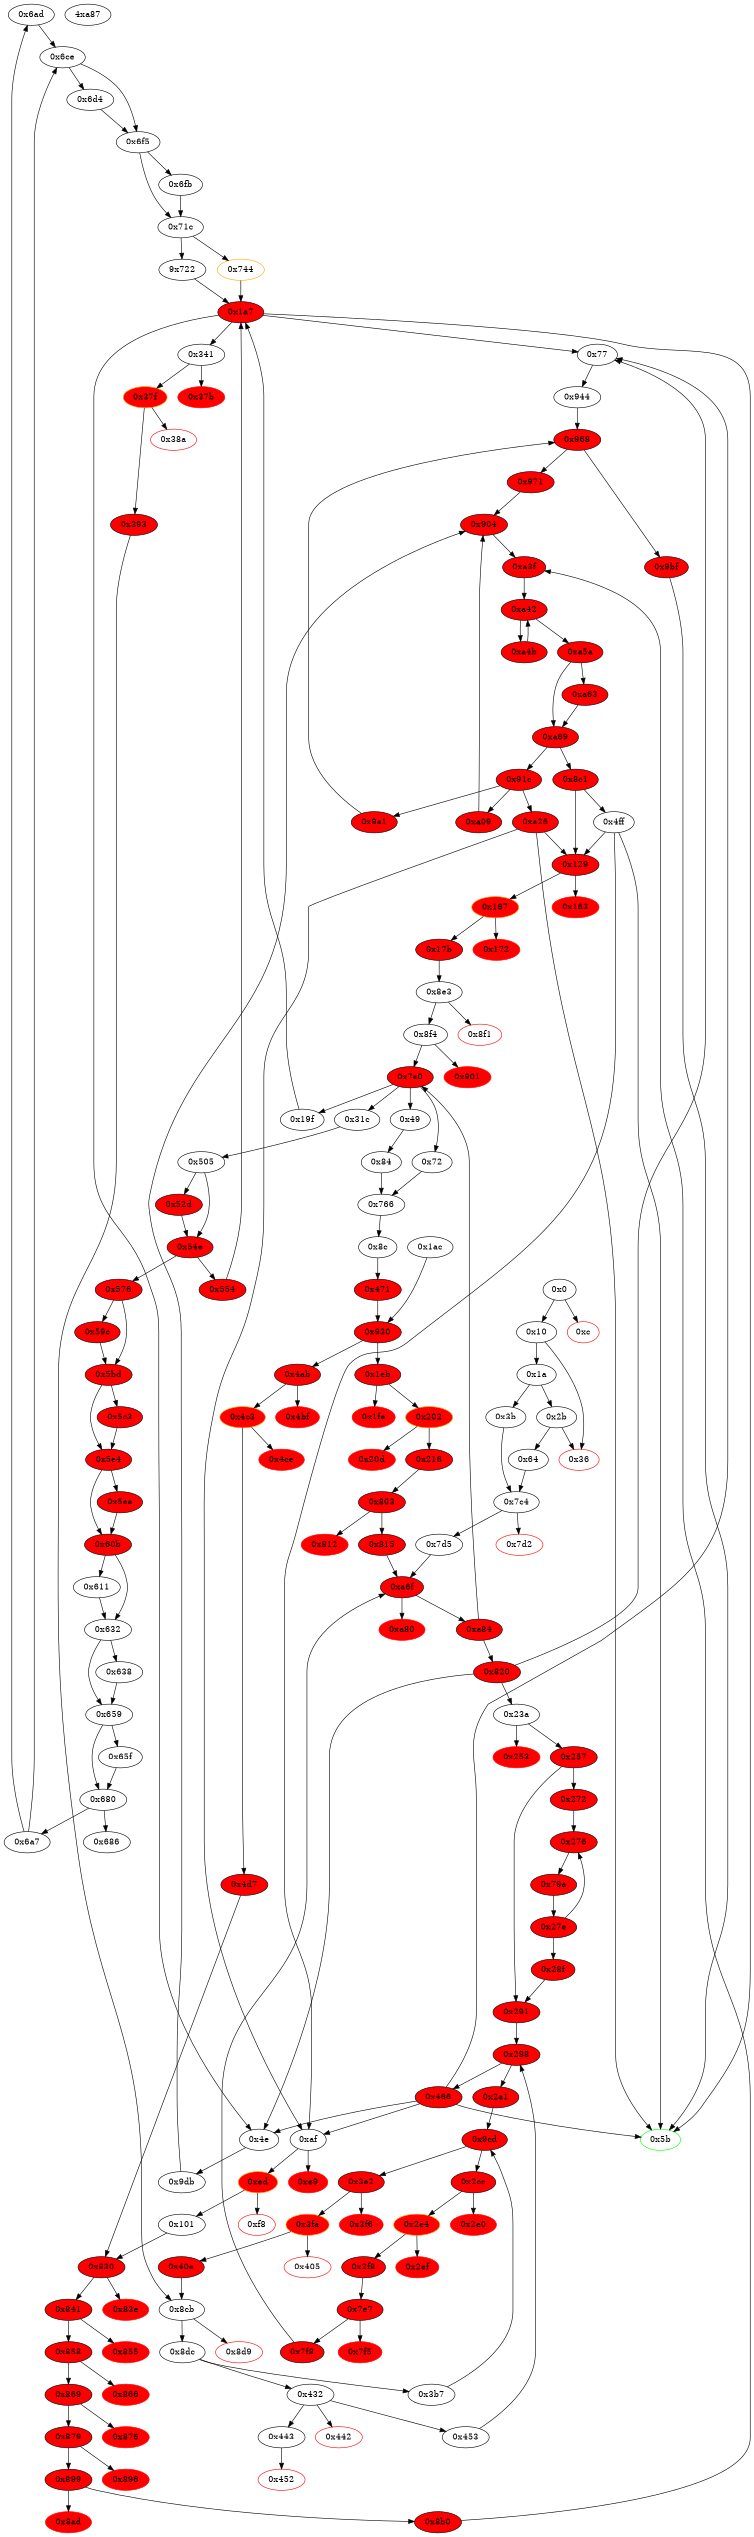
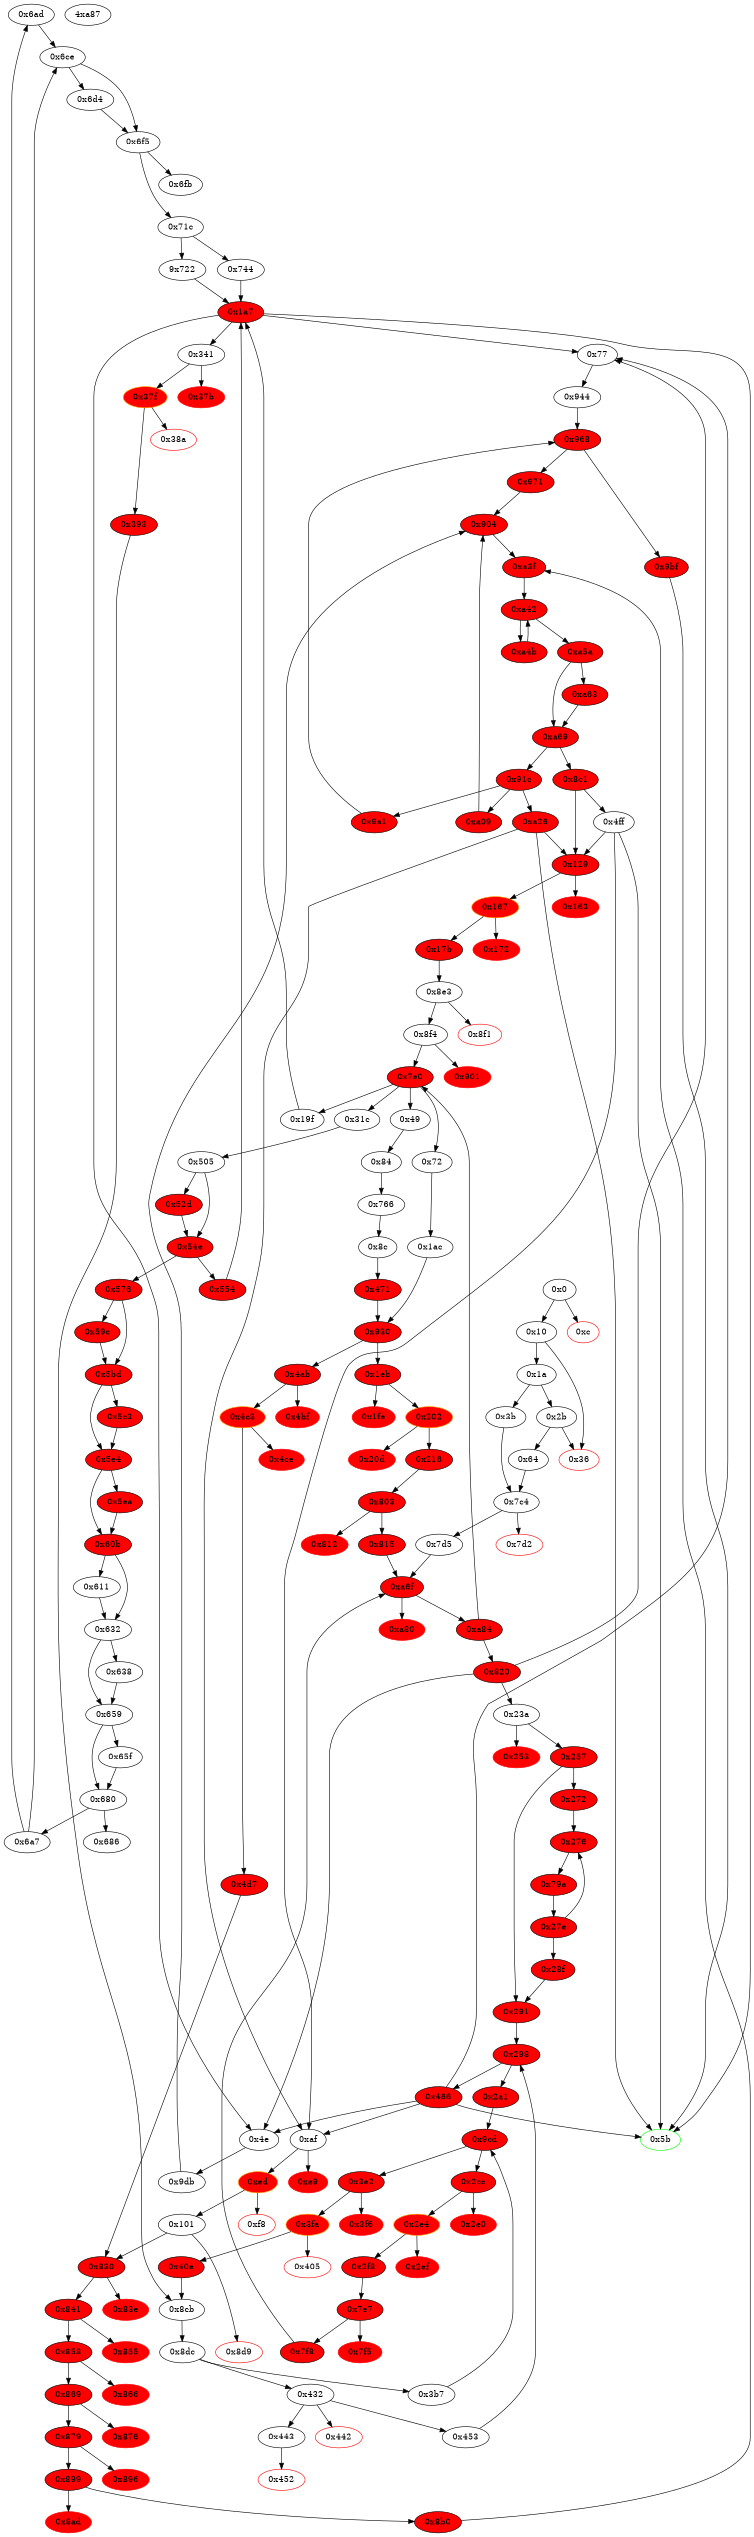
  strict digraph {
    node [fillcolor=red style=filled]
    "0x6ad" [fillcolor=white]
    "0x6ce" [fillcolor=white]
    "0x6d4" [fillcolor=white]
    "0x6f5" [fillcolor=white]
    "0x879"
    "0x899"
    "0x896" [color=red]
    "0x8ad" [color=red]
    "0x8b0"
    "0x2b" [fillcolor=white]
    "0x64" [fillcolor=white]
    "0x36" [color=red fillcolor=white]
    "0x7c4" [fillcolor=white]
    "0x432" [fillcolor=white]
    "0x442" [color=red fillcolor=white]
    "0x443" [fillcolor=white]
    "0x453" [fillcolor=white]
    "0x452" [color=red fillcolor=white]
    "0x7d2" [color=red fillcolor=white]
    "0x8cb" [fillcolor=white]
    "0x40e"
    "0x8dc" [fillcolor=white]
    "0x8d9" [color=red fillcolor=white]
    "0x8e3" [fillcolor=white]
    "0x8f1" [color=red fillcolor=white]
    "0x8f4" [fillcolor=white]
    "0x7e0"
    "0x901" [color=red]
    "0x28f"
    "0x291"
    "0x298"
    "0x2f8"
    "0x7e7"
    "0x7f5" [color=red]
    "0x7f8"
    "0x8c" [fillcolor=white]
    "0x471"
    "0x930"
    "0x71c" [fillcolor=white]
    "0x6fb" [fillcolor=white]
    n41 [fillcolor=white label="9x722"]
-   "0x744" [fillcolor=white color=orange]
+   "0x744" [fillcolor=white]
    "0x1a7"
    "0x77" [fillcolor=white]
    "0x820"
    "0x23a" [fillcolor=white]
    "0x4e" [fillcolor=white]
    "0x944" [fillcolor=white]
    "0x253" [color=red]
    "0x257"
    "0x9db" [fillcolor=white]
    "0x3b7" [fillcolor=white]
    "0x9cd"
    "0x2cc"
    "0x3e2"
    "0x0" [fillcolor=white]
    "0x10" [fillcolor=white]
    "0xc" [color=red fillcolor=white]
    "0x1a" [fillcolor=white]
    "0xed" [color=orange]
    "0x101" [fillcolor=white]
    "0xf8" [color=red fillcolor=white]
    "0x830"
    "0x83e" [color=red]
    "0x841"
    "0x84" [fillcolor=white]
    "0x766" [fillcolor=white]
    "0x968"
    "0x9bf"
    "0x971"
    "0x405" [color=red fillcolor=white]
    "0x5ea"
    "0x60b"
    "0x611" [fillcolor=white]
    "0x632" [fillcolor=white]
    "0xa42"
    "0xa4b"
    "0xa5a"
    "0xa63"
    "0xa69"
    "0x638" [fillcolor=white]
    "0x659" [fillcolor=white]
    "0x65f" [fillcolor=white]
    "0x680" [fillcolor=white]
    "0x167" [color=orange]
    "0x129"
    "0x163" [color=red]
    "0x17b"
    "0x172" [color=red]
    "0x686" [fillcolor=white]
    "0x6a7" [fillcolor=white]
    "0x341" [fillcolor=white]
    "0x37b" [color=red]
    "0x37f" [color=orange]
    "0x393"
    "0x38a" [color=red fillcolor=white]
    "0x7d5" [fillcolor=white]
    "0x2e4" [color=orange]
    "0x2e0" [color=red]
    "0x2ef" [color=red]
    "0x5b" [color=green fillcolor=white]
    "0x1ac" [fillcolor=white]
    "0x4ab"
    "0x1eb"
    "0x4c3" [color=orange]
    "0x4ce" [color=red]
    "0x4d7"
    "0x9a1"
    "0x19f" [fillcolor=white]
    "0x554"
    "0x4bf" [color=red]
    "0xa09"
    "0x904"
    "0xa3f"
    "0x466"
    "0xaf" [fillcolor=white]
    "0xe9" [color=red]
    "0xa84"
    "0x72" [fillcolor=white]
    "0x49" [fillcolor=white]
    "0x31c" [fillcolor=white]
    "0x815"
    "0xa6f"
    "0xa80" [color=red]
    "0x79a"
    "0x27e"
    "0x276"
    "0x505" [fillcolor=white]
    "0x54e"
    "0x52d"
    "0x576"
    "0x59c"
    "0x5bd"
    "0x5e4"
    "0x5c3"
    "0x8c1"
    "0x4ff" [fillcolor=white]
    "0x3fa" [color=orange]
    "0x3f6" [color=red]
    "0x91c"
    "0x216"
    "0x803"
    "0x812" [color=red]
    "0x2a1"
    "0x272"
    "0x3b" [fillcolor=white]
    "0xa26"
    "0x855" [color=red]
    n149 [fillcolor=white label="4xa87"]
    "0x858"
    "0x869"
    "0x866" [color=red]
    "0x876" [color=red]
    "0x202" [color=orange]
    "0x1fe" [color=red]
    "0x20d" [color=red]
    "0x6ad" -> "0x6ce"
    "0x6ce" -> "0x6d4"
    "0x6ce" -> "0x6f5"
    "0x6d4" -> "0x6f5"
    "0x6f5" -> "0x71c"
    "0x6f5" -> "0x6fb"
    "0x879" -> "0x899"
    "0x879" -> "0x896"
    "0x899" -> "0x8ad"
    "0x899" -> "0x8b0"
    "0x8b0" -> "0xa3f"
    "0x2b" -> "0x64"
    "0x2b" -> "0x36"
    "0x64" -> "0x7c4"
    "0x7c4" -> "0x7d2"
    "0x7c4" -> "0x7d5"
    "0x432" -> "0x442"
    "0x432" -> "0x443"
    "0x432" -> "0x453"
    "0x443" -> "0x452"
    "0x453" -> "0x298"
    "0x8cb" -> "0x8dc"
-   "0x8cb" -> "0x8d9"
+   "0x101" -> "0x8d9"
    "0x40e" -> "0x8cb"
    "0x8dc" -> "0x432"
    "0x8dc" -> "0x3b7"
    "0x8e3" -> "0x8f1"
    "0x8e3" -> "0x8f4"
    "0x8f4" -> "0x7e0"
    "0x8f4" -> "0x901"
    "0x7e0" -> "0x19f"
    "0x7e0" -> "0x72"
    "0x7e0" -> "0x49"
    "0x7e0" -> "0x31c"
    "0x28f" -> "0x291"
    "0x291" -> "0x298"
    "0x298" -> "0x466"
    "0x298" -> "0x2a1"
    "0x2f8" -> "0x7e7"
    "0x7e7" -> "0x7f5"
    "0x7e7" -> "0x7f8"
    "0x7f8" -> "0xa6f"
    "0x8c" -> "0x471"
    "0x471" -> "0x930"
    "0x930" -> "0x4ab"
    "0x930" -> "0x1eb"
    "0x71c" -> n41
    "0x71c" -> "0x744"
-   "0x6fb" -> "0x71c"
    n41 -> "0x1a7"
    "0x744" -> "0x1a7"
    "0x1a7" -> "0x77"
    "0x1a7" -> "0x4e"
    "0x1a7" -> "0x341"
    "0x1a7" -> "0x5b"
    "0x77" -> "0x944"
    "0x820" -> "0x77"
    "0x820" -> "0x23a"
    "0x820" -> "0x4e"
    "0x23a" -> "0x253"
    "0x23a" -> "0x257"
    "0x4e" -> "0x9db"
    "0x944" -> "0x968"
    "0x257" -> "0x291"
    "0x257" -> "0x272"
    "0x9db" -> "0x904"
    "0x3b7" -> "0x9cd"
    "0x9cd" -> "0x2cc"
    "0x9cd" -> "0x3e2"
    "0x2cc" -> "0x2e4"
    "0x2cc" -> "0x2e0"
    "0x3e2" -> "0x3fa"
    "0x3e2" -> "0x3f6"
    "0x0" -> "0x10"
    "0x0" -> "0xc"
    "0x10" -> "0x36"
    "0x10" -> "0x1a"
    "0x1a" -> "0x2b"
    "0x1a" -> "0x3b"
    "0xed" -> "0x101"
    "0xed" -> "0xf8"
    "0x101" -> "0x830"
    "0x830" -> "0x83e"
    "0x830" -> "0x841"
    "0x841" -> "0x855"
    "0x841" -> "0x858"
    "0x84" -> "0x766"
    "0x766" -> "0x8c"
    "0x968" -> "0x9bf"
    "0x968" -> "0x971"
    "0x9bf" -> "0x5b"
    "0x971" -> "0x904"
    "0x5ea" -> "0x60b"
    "0x60b" -> "0x611"
    "0x60b" -> "0x632"
    "0x611" -> "0x632"
    "0x632" -> "0x638"
    "0x632" -> "0x659"
    "0xa42" -> "0xa4b"
    "0xa42" -> "0xa5a"
    "0xa4b" -> "0xa42"
    "0xa5a" -> "0xa63"
    "0xa5a" -> "0xa69"
    "0xa63" -> "0xa69"
    "0xa69" -> "0x8c1"
    "0xa69" -> "0x91c"
    "0x638" -> "0x659"
    "0x659" -> "0x65f"
    "0x659" -> "0x680"
    "0x65f" -> "0x680"
    "0x680" -> "0x686"
    "0x680" -> "0x6a7"
    "0x167" -> "0x17b"
    "0x167" -> "0x172"
    "0x129" -> "0x167"
    "0x129" -> "0x163"
    "0x17b" -> "0x8e3"
    "0x6a7" -> "0x6ad"
    "0x6a7" -> "0x6ce"
    "0x341" -> "0x37b"
    "0x341" -> "0x37f"
    "0x37f" -> "0x393"
    "0x37f" -> "0x38a"
    "0x393" -> "0x8cb"
    "0x7d5" -> "0xa6f"
    "0x2e4" -> "0x2f8"
    "0x2e4" -> "0x2ef"
    "0x1ac" -> "0x930"
    "0x4ab" -> "0x4c3"
    "0x4ab" -> "0x4bf"
    "0x1eb" -> "0x202"
    "0x1eb" -> "0x1fe"
    "0x4c3" -> "0x4ce"
    "0x4c3" -> "0x4d7"
    "0x4d7" -> "0x830"
    "0x9a1" -> "0x968"
    "0x19f" -> "0x1a7"
    "0x554" -> "0x1a7"
    "0xa09" -> "0x904"
    "0x904" -> "0xa3f"
    "0xa3f" -> "0xa42"
    "0x466" -> "0x77"
    "0x466" -> "0x4e"
    "0x466" -> "0x5b"
    "0x466" -> "0xaf"
    "0xaf" -> "0xed"
    "0xaf" -> "0xe9"
    "0xa84" -> "0x7e0"
    "0xa84" -> "0x820"
-   "0x72" -> "0x766"
+   "0x72" -> "0x1ac"
    "0x49" -> "0x84"
    "0x31c" -> "0x505"
    "0x815" -> "0xa6f"
    "0xa6f" -> "0xa84"
    "0xa6f" -> "0xa80"
    "0x79a" -> "0x27e"
    "0x27e" -> "0x28f"
    "0x27e" -> "0x276"
    "0x276" -> "0x79a"
    "0x505" -> "0x54e"
    "0x505" -> "0x52d"
    "0x54e" -> "0x554"
    "0x54e" -> "0x576"
    "0x52d" -> "0x54e"
    "0x576" -> "0x59c"
    "0x576" -> "0x5bd"
    "0x59c" -> "0x5bd"
    "0x5bd" -> "0x5e4"
    "0x5bd" -> "0x5c3"
    "0x5e4" -> "0x5ea"
    "0x5e4" -> "0x60b"
    "0x5c3" -> "0x5e4"
    "0x8c1" -> "0x129"
    "0x8c1" -> "0x4ff"
    "0x4ff" -> "0x129"
    "0x4ff" -> "0x5b"
    "0x4ff" -> "0xaf"
    "0x3fa" -> "0x40e"
    "0x3fa" -> "0x405"
    "0x91c" -> "0x9a1"
    "0x91c" -> "0xa09"
    "0x91c" -> "0xa26"
    "0x216" -> "0x803"
    "0x803" -> "0x815"
    "0x803" -> "0x812"
    "0x2a1" -> "0x9cd"
    "0x272" -> "0x276"
    "0x3b" -> "0x7c4"
    "0xa26" -> "0x129"
    "0xa26" -> "0x5b"
    "0xa26" -> "0xaf"
    "0x858" -> "0x869"
    "0x858" -> "0x866"
    "0x869" -> "0x879"
    "0x869" -> "0x876"
    "0x202" -> "0x216"
    "0x202" -> "0x20d"
  }
